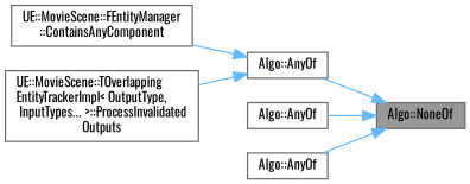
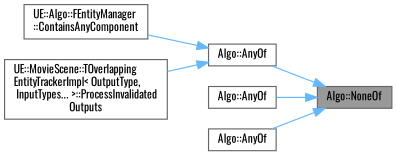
  digraph {
    rankdir=RL
    fontname=Oswald
    node [color=grey40 fillcolor=white fontname=Oswald fontsize=10 shape=box style=filled]
    edge [color=steelblue1 dir=back fontname=Oswald fontsize=10 labelfontname=Helvetica labelfontsize=10 style=solid]
    n1 [color=gray40 fillcolor=grey60 fontcolor=black height=0.2 label="Algo::NoneOf" width=0.4]
    n2 [height=0.2 label="Algo::AnyOf" width=0.4]
    n3 [height=0.2 label="Algo::AnyOf" width=0.4]
    n4 [height=0.2 label="Algo::AnyOf" width=0.4]
-   n5 [height=0.2 label="UE::MovieScene::FEntityManager\l::ContainsAnyComponent" width=0.4]
+   n5 [height=0.2 label="UE::Algo::FEntityManager\l::ContainsAnyComponent" width=0.4]
    n6 [height=0.2 label="UE::MovieScene::TOverlapping\lEntityTrackerImpl\< OutputType,\l InputTypes... \>::ProcessInvalidated\lOutputs" width=0.4]
    n1 -> n2
    n1 -> n3
    n1 -> n4
    n2 -> n5
    n2 -> n6
  }
